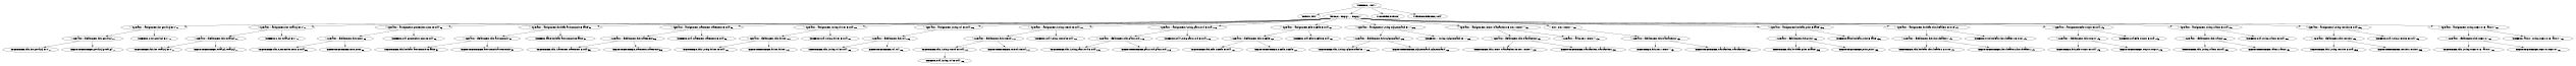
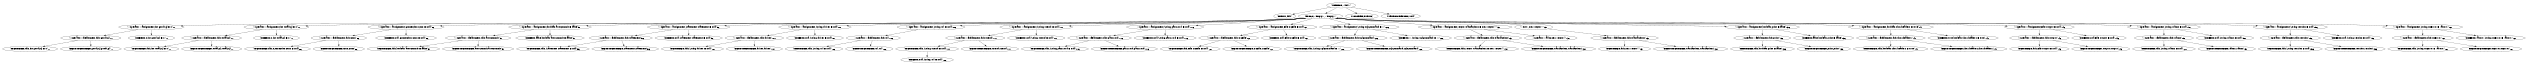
  digraph {
    n1 [label=<(METHOD,&lt;init&gt;)>]
    n2 [label=<(PARAM,this)>]
    n3 [label=<(BLOCK,&lt;empty&gt;,&lt;empty&gt;)>]
    n4 [label=<(MODIFIER,PUBLIC)>]
    n5 [label=<(METHOD_RETURN,void)>]
    n6 [label=<(&lt;operator&gt;.assignment,int goodSql = 0)<SUB>77</SUB>>]
    n7 [label=<(&lt;operator&gt;.assignment,int totalSql = 0)<SUB>77</SUB>>]
    n8 [label=<(&lt;operator&gt;.assignment,Connection conn = null)<SUB>86</SUB>>]
    n9 [label=<(&lt;operator&gt;.assignment,boolean autocommit = false)<SUB>91</SUB>>]
    n10 [label=<(&lt;operator&gt;.assignment,Statement statement = null)<SUB>96</SUB>>]
    n11 [label=<(&lt;operator&gt;.assignment,String driver = null)<SUB>101</SUB>>]
    n12 [label=<(&lt;operator&gt;.assignment,String url = null)<SUB>106</SUB>>]
    n13 [label=<(&lt;operator&gt;.assignment,String userId = null)<SUB>111</SUB>>]
    n14 [label=<(&lt;operator&gt;.assignment,String password = null)<SUB>116</SUB>>]
    n15 [label=<(&lt;operator&gt;.assignment,File srcFile = null)<SUB>121</SUB>>]
    n16 [label=<(&lt;operator&gt;.assignment,String sqlCommand = &quot;&quot;)<SUB>126</SUB>>]
    n17 [label=<(&lt;operator&gt;.assignment,Vector transactions = new Vector())<SUB>131</SUB>>]
    n18 [label=<(&lt;init&gt;,new Vector())<SUB>131</SUB>>]
    n19 [label=<(&lt;operator&gt;.assignment,boolean print = false)<SUB>136</SUB>>]
    n20 [label=<(&lt;operator&gt;.assignment,boolean showheaders = true)<SUB>141</SUB>>]
    n21 [label=<(&lt;operator&gt;.assignment,File output = null)<SUB>146</SUB>>]
    n22 [label=<(&lt;operator&gt;.assignment,String rdbms = null)<SUB>151</SUB>>]
    n23 [label=<(&lt;operator&gt;.assignment,String version = null)<SUB>156</SUB>>]
    n24 [label=<(&lt;operator&gt;.assignment,String onError = &quot;abort&quot;)<SUB>161</SUB>>]
    n25 [label=<(&lt;operator&gt;.fieldAccess,this.goodSql)<SUB>77</SUB>>]
    n26 [label=<(LITERAL,0,int goodSql = 0)<SUB>77</SUB>>]
    n27 [label=<(&lt;operator&gt;.fieldAccess,this.totalSql)<SUB>77</SUB>>]
    n28 [label=<(LITERAL,0,int totalSql = 0)<SUB>77</SUB>>]
    n29 [label=<(&lt;operator&gt;.fieldAccess,this.conn)<SUB>86</SUB>>]
    n30 [label=<(LITERAL,null,Connection conn = null)<SUB>86</SUB>>]
    n31 [label=<(&lt;operator&gt;.fieldAccess,this.autocommit)<SUB>91</SUB>>]
    n32 [label=<(LITERAL,false,boolean autocommit = false)<SUB>91</SUB>>]
    n33 [label=<(&lt;operator&gt;.fieldAccess,this.statement)<SUB>96</SUB>>]
    n34 [label=<(LITERAL,null,Statement statement = null)<SUB>96</SUB>>]
    n35 [label=<(&lt;operator&gt;.fieldAccess,this.driver)<SUB>101</SUB>>]
    n36 [label=<(LITERAL,null,String driver = null)<SUB>101</SUB>>]
    n37 [label=<(&lt;operator&gt;.fieldAccess,this.url)<SUB>106</SUB>>]
    n38 [label=<(&lt;operator&gt;.fieldAccess,this.userId)<SUB>111</SUB>>]
    n39 [label=<(LITERAL,null,String userId = null)<SUB>111</SUB>>]
    n40 [label=<(&lt;operator&gt;.fieldAccess,this.password)<SUB>116</SUB>>]
    n41 [label=<(LITERAL,null,String password = null)<SUB>116</SUB>>]
    n42 [label=<(&lt;operator&gt;.fieldAccess,this.srcFile)<SUB>121</SUB>>]
    n43 [label=<(LITERAL,null,File srcFile = null)<SUB>121</SUB>>]
    n44 [label=<(&lt;operator&gt;.fieldAccess,this.sqlCommand)<SUB>126</SUB>>]
    n45 [label=<(LITERAL,&quot;&quot;,String sqlCommand = &quot;&quot;)<SUB>126</SUB>>]
    n46 [label=<(&lt;operator&gt;.fieldAccess,this.transactions)<SUB>131</SUB>>]
    n47 [label=<(&lt;operator&gt;.alloc,new Vector())<SUB>131</SUB>>]
    n48 [label=<(&lt;operator&gt;.fieldAccess,this.transactions)<SUB>131</SUB>>]
    n49 [label=<(&lt;operator&gt;.fieldAccess,this.print)<SUB>136</SUB>>]
    n50 [label=<(LITERAL,false,boolean print = false)<SUB>136</SUB>>]
    n51 [label=<(&lt;operator&gt;.fieldAccess,this.showheaders)<SUB>141</SUB>>]
    n52 [label=<(LITERAL,true,boolean showheaders = true)<SUB>141</SUB>>]
    n53 [label=<(&lt;operator&gt;.fieldAccess,this.output)<SUB>146</SUB>>]
    n54 [label=<(LITERAL,null,File output = null)<SUB>146</SUB>>]
    n55 [label=<(&lt;operator&gt;.fieldAccess,this.rdbms)<SUB>151</SUB>>]
    n56 [label=<(LITERAL,null,String rdbms = null)<SUB>151</SUB>>]
    n57 [label=<(&lt;operator&gt;.fieldAccess,this.version)<SUB>156</SUB>>]
    n58 [label=<(LITERAL,null,String version = null)<SUB>156</SUB>>]
    n59 [label=<(&lt;operator&gt;.fieldAccess,this.onError)<SUB>161</SUB>>]
    n60 [label=<(LITERAL,&quot;abort&quot;,String onError = &quot;abort&quot;)<SUB>161</SUB>>]
    n61 [label=<(IDENTIFIER,this,int goodSql = 0)<SUB>77</SUB>>]
    n62 [label=<(FIELD_IDENTIFIER,goodSql,goodSql)<SUB>77</SUB>>]
    n63 [label=<(IDENTIFIER,this,int totalSql = 0)<SUB>77</SUB>>]
    n64 [label=<(FIELD_IDENTIFIER,totalSql,totalSql)<SUB>77</SUB>>]
    n65 [label=<(IDENTIFIER,this,Connection conn = null)<SUB>86</SUB>>]
    n66 [label=<(FIELD_IDENTIFIER,conn,conn)<SUB>86</SUB>>]
    n67 [label=<(IDENTIFIER,this,boolean autocommit = false)<SUB>91</SUB>>]
    n68 [label=<(FIELD_IDENTIFIER,autocommit,autocommit)<SUB>91</SUB>>]
    n69 [label=<(IDENTIFIER,this,Statement statement = null)<SUB>96</SUB>>]
    n70 [label=<(FIELD_IDENTIFIER,statement,statement)<SUB>96</SUB>>]
    n71 [label=<(IDENTIFIER,this,String driver = null)<SUB>101</SUB>>]
    n72 [label=<(FIELD_IDENTIFIER,driver,driver)<SUB>101</SUB>>]
    n73 [label=<(IDENTIFIER,this,String url = null)<SUB>106</SUB>>]
    n74 [label=<(FIELD_IDENTIFIER,url,url)<SUB>106</SUB>>]
    n75 [label=<(LITERAL,null,String url = null)<SUB>106</SUB>>]
    n76 [label=<(IDENTIFIER,this,String userId = null)<SUB>111</SUB>>]
    n77 [label=<(FIELD_IDENTIFIER,userId,userId)<SUB>111</SUB>>]
    n78 [label=<(IDENTIFIER,this,String password = null)<SUB>116</SUB>>]
    n79 [label=<(FIELD_IDENTIFIER,password,password)<SUB>116</SUB>>]
    n80 [label=<(IDENTIFIER,this,File srcFile = null)<SUB>121</SUB>>]
    n81 [label=<(FIELD_IDENTIFIER,srcFile,srcFile)<SUB>121</SUB>>]
    n82 [label=<(IDENTIFIER,this,String sqlCommand = &quot;&quot;)<SUB>126</SUB>>]
    n83 [label=<(FIELD_IDENTIFIER,sqlCommand,sqlCommand)<SUB>126</SUB>>]
    n84 [label=<(IDENTIFIER,this,Vector transactions = new Vector())<SUB>131</SUB>>]
    n85 [label=<(FIELD_IDENTIFIER,transactions,transactions)<SUB>131</SUB>>]
    n86 [label=<(IDENTIFIER,this,new Vector())<SUB>131</SUB>>]
    n87 [label=<(FIELD_IDENTIFIER,transactions,transactions)<SUB>131</SUB>>]
    n88 [label=<(IDENTIFIER,this,boolean print = false)<SUB>136</SUB>>]
    n89 [label=<(FIELD_IDENTIFIER,print,print)<SUB>136</SUB>>]
    n90 [label=<(IDENTIFIER,this,boolean showheaders = true)<SUB>141</SUB>>]
    n91 [label=<(FIELD_IDENTIFIER,showheaders,showheaders)<SUB>141</SUB>>]
    n92 [label=<(IDENTIFIER,this,File output = null)<SUB>146</SUB>>]
    n93 [label=<(FIELD_IDENTIFIER,output,output)<SUB>146</SUB>>]
-   n94 [label=<(IDENTIFIER,this,String rdbms = null)<SUB>151</SUB>>]
+   n94 [label=<(IDENTIFIER,this,String rdbms = null)<SUB>121</SUB>>]
    n95 [label=<(FIELD_IDENTIFIER,rdbms,rdbms)<SUB>151</SUB>>]
    n96 [label=<(IDENTIFIER,this,String version = null)<SUB>156</SUB>>]
    n97 [label=<(FIELD_IDENTIFIER,version,version)<SUB>156</SUB>>]
    n98 [label=<(IDENTIFIER,this,String onError = &quot;abort&quot;)<SUB>161</SUB>>]
    n99 [label=<(FIELD_IDENTIFIER,onError,onError)<SUB>161</SUB>>]
    n1 -> n2
    n1 -> n3
    n1 -> n4
    n1 -> n5
    n3 -> n6
    n3 -> n7
    n3 -> n8
    n3 -> n9
    n3 -> n10
    n3 -> n11
    n3 -> n12
    n3 -> n13
    n3 -> n14
    n3 -> n15
    n3 -> n16
    n3 -> n17
-   n3 -> n18
+   n18 -> n3
    n3 -> n19
    n3 -> n20
    n3 -> n21
    n3 -> n22
    n3 -> n23
    n3 -> n24
    n6 -> n25
    n6 -> n26
    n7 -> n27
    n7 -> n28
    n8 -> n29
    n8 -> n30
    n9 -> n31
    n9 -> n32
    n10 -> n33
    n10 -> n34
    n11 -> n35
    n11 -> n36
    n12 -> n37
    n13 -> n38
    n13 -> n39
    n14 -> n40
    n14 -> n41
    n15 -> n42
    n15 -> n43
    n16 -> n44
    n16 -> n45
    n17 -> n46
    n17 -> n47
    n18 -> n48
    n19 -> n49
    n19 -> n50
    n20 -> n51
    n20 -> n52
    n21 -> n53
    n21 -> n54
    n22 -> n55
    n22 -> n56
    n23 -> n57
    n23 -> n58
    n24 -> n59
    n24 -> n60
    n25 -> n61
    n25 -> n62
    n27 -> n63
    n27 -> n64
    n29 -> n65
    n29 -> n66
    n31 -> n67
    n31 -> n68
    n33 -> n69
    n33 -> n70
    n35 -> n71
    n35 -> n72
    n37 -> n73
    n37 -> n74
    n38 -> n76
    n38 -> n77
    n40 -> n78
    n40 -> n79
    n42 -> n80
    n42 -> n81
    n44 -> n82
    n44 -> n83
    n46 -> n84
    n46 -> n85
    n48 -> n86
    n48 -> n87
    n49 -> n88
    n49 -> n89
    n51 -> n90
    n51 -> n91
    n53 -> n92
    n53 -> n93
    n55 -> n94
    n55 -> n95
    n57 -> n96
    n57 -> n97
    n59 -> n98
    n59 -> n99
    n76 -> n75
  }
